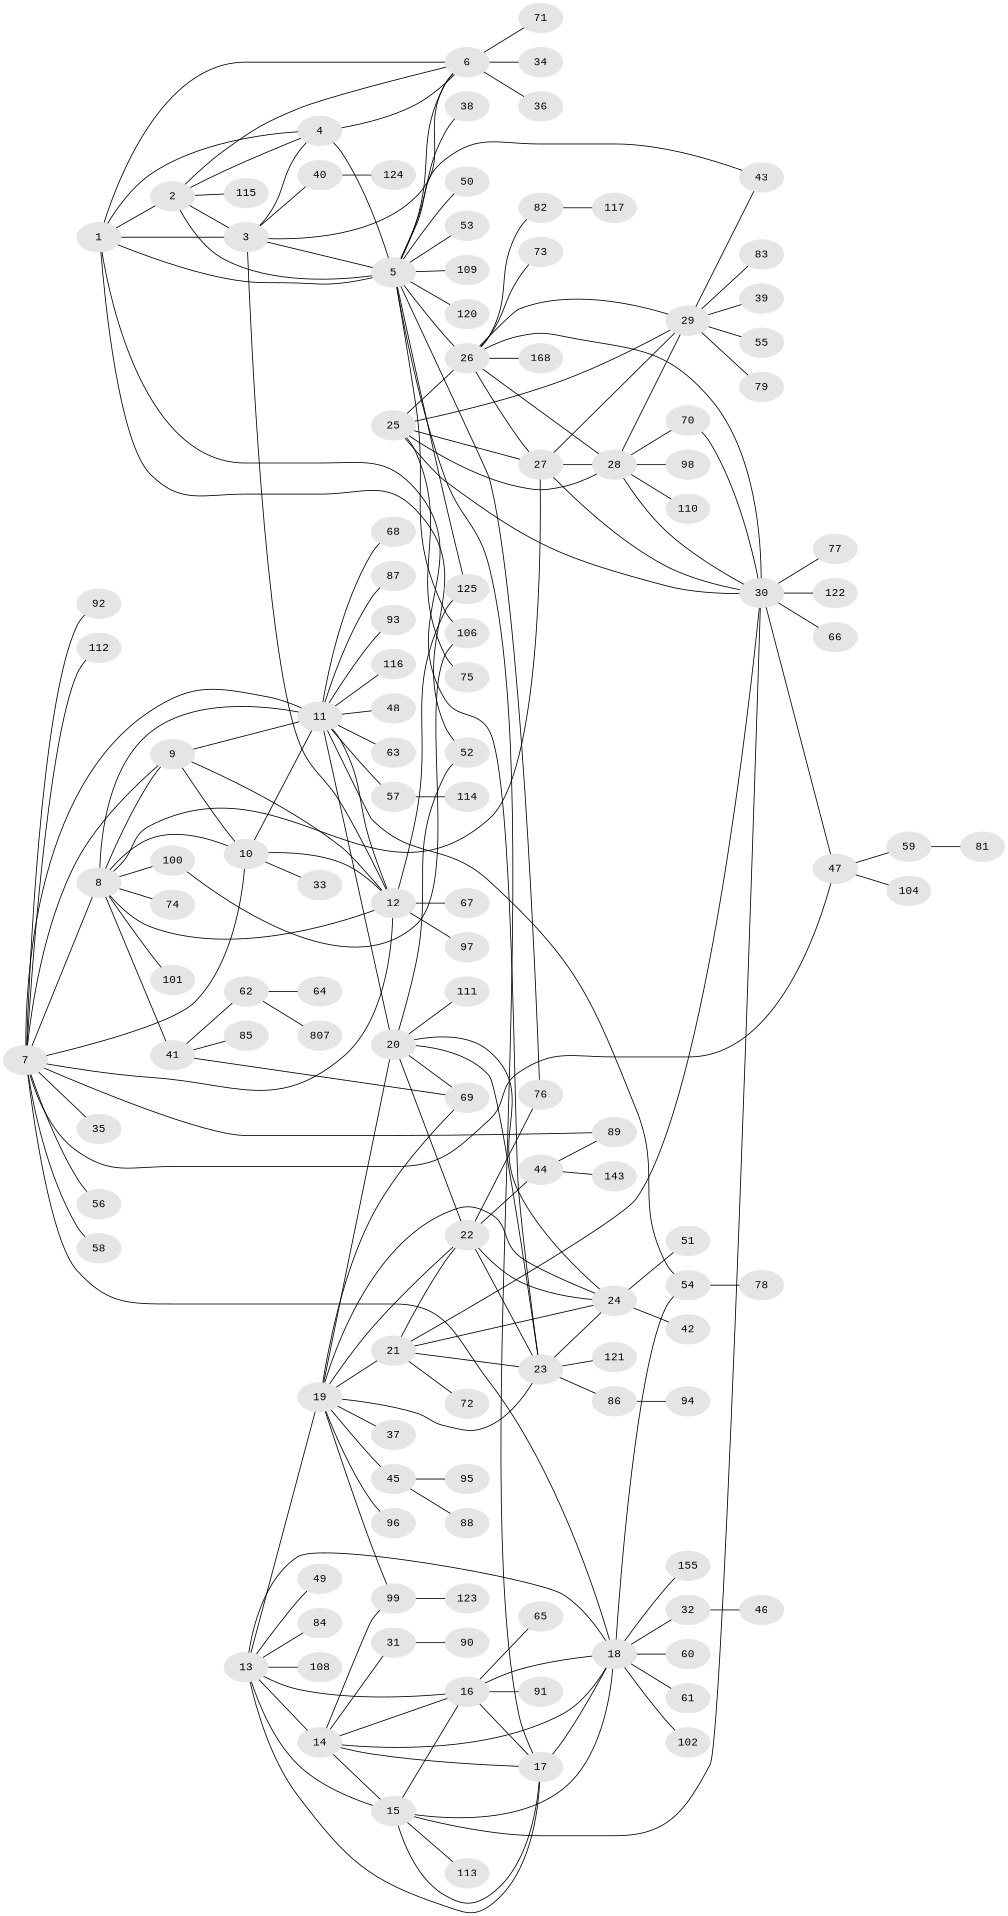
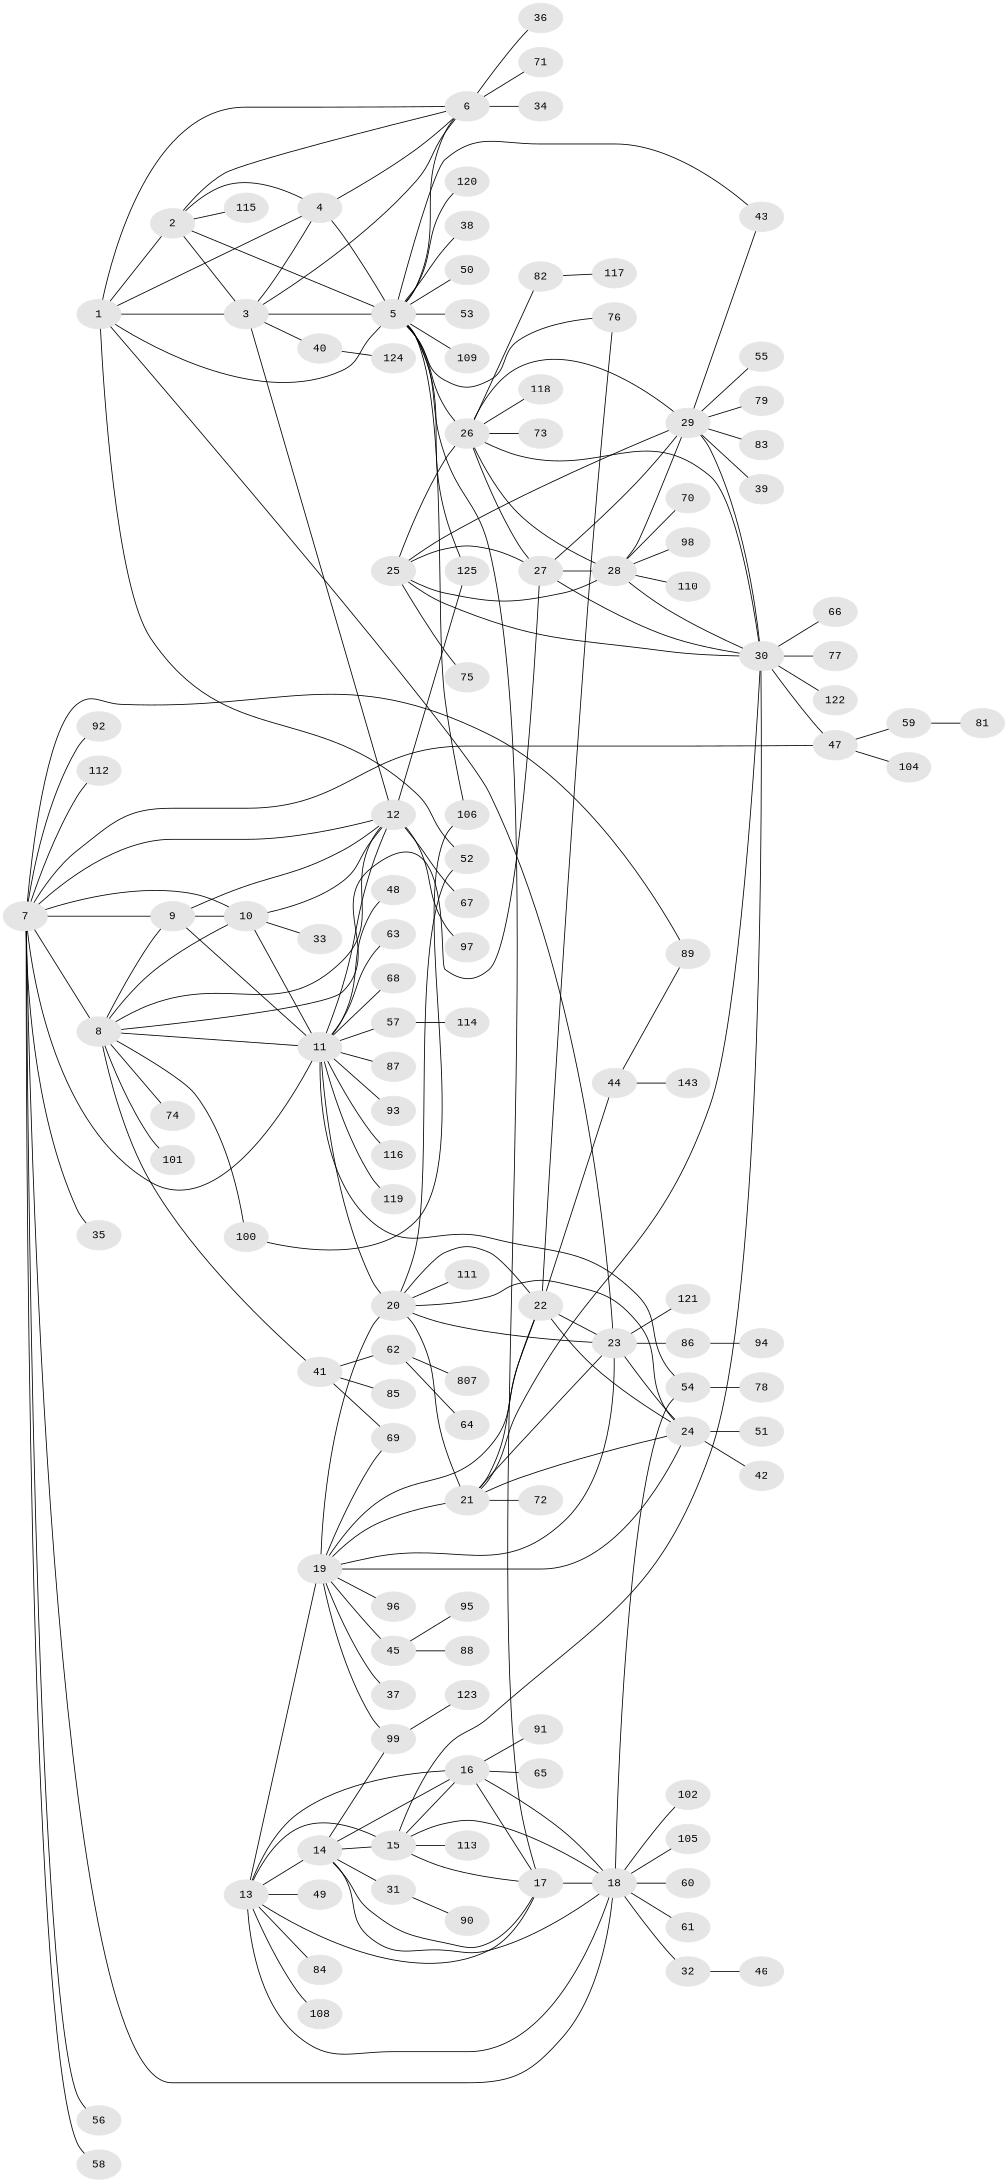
  graph {
    fontname="Liberation Mono"
    rankdir=LR
    node [color=gray90 fontname="Liberation Mono" style=filled]
    edge [fontname="Liberation Mono"]
    1
    2
    3
    4
    5
    6
    23
    52
    115
    12
    40
    17
    26
    38
    43
    50
    53
    76
    106
    109
    120
    125
    34
    36
    71
    24
    86
    121
    67
    97
    124
    18
    27
    30
    28
    29
    73
    82
-   118 [label=168]
+   118
    7
    8
    9
    10
    11
    35
    47
    56
    58
    89
    92
    112
    41
    74
    100
    101
    33
    20
    48
    54
    57
    63
    68
    87
    93
    116
+   119
    32
    60
    61
    102
-   105 [label=155]
+   105
    59
    104
    69
    62
    85
    21
    22
    111
    78
    114
    13
    14
    15
    16
    19
    49
    84
    108
    31
    99
    113
    65
    91
    37
    45
    96
    90
    123
    66
    77
    122
    46
    72
    44
    42
    51
    88
    95
    n110 [label=143]
    94
    25
    75
    70
    98
    110
    39
    55
    79
    83
    117
    64
    n123 [label=807]
    81
    1 -- 2
    1 -- 3
    1 -- 4
    1 -- 5
    1 -- 6
    1 -- 23
    1 -- 52
    2 -- 3
    2 -- 4
    2 -- 5
    2 -- 6
    2 -- 115
    3 -- 4
    3 -- 5
    3 -- 6
    3 -- 12
    3 -- 40
    4 -- 5
    4 -- 6
    5 -- 6
    5 -- 17
    5 -- 26
    5 -- 38
    5 -- 43
    5 -- 50
    5 -- 53
    5 -- 76
    5 -- 106
    5 -- 109
    5 -- 120
    5 -- 125
    6 -- 34
    6 -- 36
    6 -- 71
    23 -- 24
    23 -- 86
    23 -- 121
    12 -- 125
    12 -- 67
    12 -- 97
    40 -- 124
    17 -- 18
    26 -- 27
    26 -- 30
    26 -- 28
    26 -- 29
    26 -- 73
    26 -- 82
    26 -- 118
    24 -- 42
    24 -- 51
    86 -- 94
    18 -- 54
    18 -- 32
    18 -- 60
    18 -- 61
    18 -- 102
    18 -- 105
    27 -- 30
    27 -- 28
    27 -- 29
    30 -- 47
    30 -- 66
    30 -- 77
    30 -- 122
    28 -- 30
    28 -- 29
    28 -- 70
    28 -- 98
    28 -- 110
    29 -- 43
-   70 -- 30
+   29 -- 30
    29 -- 39
    29 -- 55
    29 -- 79
    29 -- 83
    82 -- 117
    7 -- 12
    7 -- 18
    7 -- 8
    7 -- 9
    7 -- 10
    7 -- 11
    7 -- 35
    7 -- 47
    7 -- 56
    7 -- 58
    7 -- 89
    7 -- 92
    7 -- 112
    8 -- 12
    8 -- 27
    8 -- 9
    8 -- 10
    8 -- 11
    8 -- 41
    8 -- 74
    8 -- 100
    8 -- 101
    9 -- 12
    9 -- 10
    9 -- 11
    10 -- 12
    10 -- 11
    10 -- 33
    11 -- 12
    11 -- 20
    11 -- 48
    11 -- 54
    11 -- 57
    11 -- 63
    11 -- 68
    11 -- 87
    11 -- 93
    11 -- 116
+   11 -- 119
    47 -- 59
    47 -- 104
    41 -- 69
    41 -- 62
    41 -- 85
    100 -- 106
    20 -- 23
    20 -- 52
    20 -- 24
-   20 -- 69
+   20 -- 21
    20 -- 22
    20 -- 111
    54 -- 78
    57 -- 114
    32 -- 46
    59 -- 81
    62 -- 64
    62 -- n123
    21 -- 23
    21 -- 24
    21 -- 30
    21 -- 22
    21 -- 72
    22 -- 23
    22 -- 76
    22 -- 24
    22 -- 44
    13 -- 17
    13 -- 18
    13 -- 14
    13 -- 15
    13 -- 16
    13 -- 19
    13 -- 49
    13 -- 84
    13 -- 108
    14 -- 17
    14 -- 18
    14 -- 15
    14 -- 16
    14 -- 31
    14 -- 99
    15 -- 17
    15 -- 18
    15 -- 30
    15 -- 16
    15 -- 113
    16 -- 17
    16 -- 18
    16 -- 65
    16 -- 91
    19 -- 23
    19 -- 24
    19 -- 20
    19 -- 69
    19 -- 21
    19 -- 22
    19 -- 99
    19 -- 37
    19 -- 45
    19 -- 96
    31 -- 90
    99 -- 123
    45 -- 88
    45 -- 95
    44 -- 89
    44 -- n110
    25 -- 26
    25 -- 27
    25 -- 30
    25 -- 28
    25 -- 29
    25 -- 75
  }
